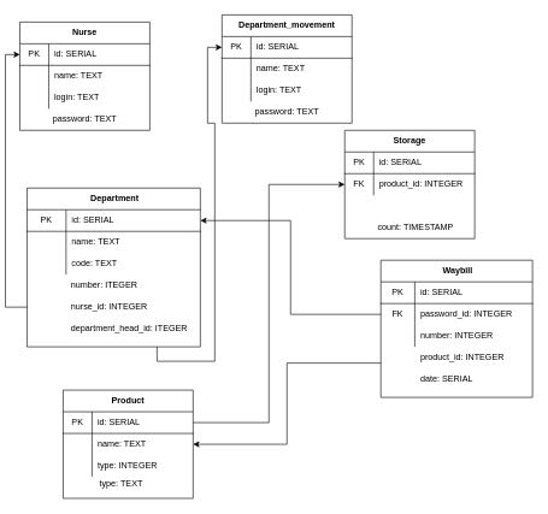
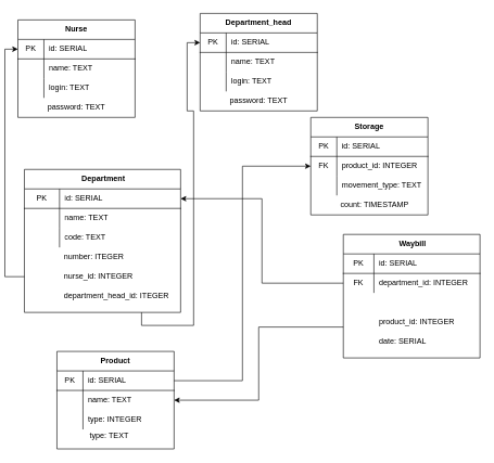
  <mxCell id="0" />
  <mxCell id="1" parent="0" />
  <mxCell id="2" value="" style="group" vertex="1" connectable="0" parent="1"><mxGeometry x="20" y="30" width="180" height="150" as="geometry" /></mxCell>
  <mxCell id="3" value="Nurse" style="shape=table;html=1;whiteSpace=wrap;startSize=30;container=1;collapsible=0;childLayout=tableLayout;fixedRows=1;rowLines=0;fontStyle=1;align=center;" vertex="1" parent="2"><mxGeometry width="180" height="150" as="geometry" /></mxCell>
  <mxCell id="4" value="" style="shape=partialRectangle;html=1;whiteSpace=wrap;collapsible=0;dropTarget=0;pointerEvents=0;fillColor=none;top=0;left=0;bottom=1;right=0;points=[[0,0.5],[1,0.5]];portConstraint=eastwest;" vertex="1" parent="3"><mxGeometry y="30" width="180" height="30" as="geometry" /></mxCell>
  <mxCell id="5" value="PK" style="shape=partialRectangle;html=1;whiteSpace=wrap;connectable=0;fillColor=none;top=0;left=0;bottom=0;right=0;overflow=hidden;" vertex="1" parent="4"><mxGeometry width="40" height="30" as="geometry" /></mxCell>
  <mxCell id="6" value="id: SERIAL" style="shape=partialRectangle;html=1;whiteSpace=wrap;connectable=0;fillColor=none;top=0;left=0;bottom=0;right=0;align=left;spacingLeft=6;overflow=hidden;" vertex="1" parent="4"><mxGeometry x="40" width="140" height="30" as="geometry" /></mxCell>
  <mxCell id="7" value="" style="shape=partialRectangle;html=1;whiteSpace=wrap;collapsible=0;dropTarget=0;pointerEvents=0;fillColor=none;top=0;left=0;bottom=0;right=0;points=[[0,0.5],[1,0.5]];portConstraint=eastwest;" vertex="1" parent="3"><mxGeometry y="60" width="180" height="30" as="geometry" /></mxCell>
  <mxCell id="8" value="" style="shape=partialRectangle;html=1;whiteSpace=wrap;connectable=0;fillColor=none;top=0;left=0;bottom=0;right=0;overflow=hidden;" vertex="1" parent="7"><mxGeometry width="40" height="30" as="geometry" /></mxCell>
  <mxCell id="9" value="name: TEXT" style="shape=partialRectangle;html=1;whiteSpace=wrap;connectable=0;fillColor=none;top=0;left=0;bottom=0;right=0;align=left;spacingLeft=6;overflow=hidden;" vertex="1" parent="7"><mxGeometry x="40" width="140" height="30" as="geometry" /></mxCell>
  <mxCell id="10" value="" style="shape=partialRectangle;html=1;whiteSpace=wrap;collapsible=0;dropTarget=0;pointerEvents=0;fillColor=none;top=0;left=0;bottom=0;right=0;points=[[0,0.5],[1,0.5]];portConstraint=eastwest;" vertex="1" parent="3"><mxGeometry y="90" width="180" height="30" as="geometry" /></mxCell>
  <mxCell id="11" value="" style="shape=partialRectangle;html=1;whiteSpace=wrap;connectable=0;fillColor=none;top=0;left=0;bottom=0;right=0;overflow=hidden;" vertex="1" parent="10"><mxGeometry width="40" height="30" as="geometry" /></mxCell>
  <mxCell id="12" value="login: TEXT" style="shape=partialRectangle;html=1;whiteSpace=wrap;connectable=0;fillColor=none;top=0;left=0;bottom=0;right=0;align=left;spacingLeft=6;overflow=hidden;" vertex="1" parent="10"><mxGeometry x="40" width="140" height="30" as="geometry" /></mxCell>
  <mxCell id="13" value="password: TEXT" style="text;strokeColor=none;fillColor=none;align=left;verticalAlign=top;spacingLeft=4;spacingRight=4;overflow=hidden;rotatable=0;points=[[0,0.5],[1,0.5]];portConstraint=eastwest;" vertex="1" parent="2"><mxGeometry x="40" y="120" width="120" height="26" as="geometry" /></mxCell>
  <mxCell id="14" value="" style="group" vertex="1" connectable="0" parent="1"><mxGeometry x="300" y="20" width="180" height="150" as="geometry" /></mxCell>
- <mxCell id="15" value="Department_movement" style="shape=table;html=1;whiteSpace=wrap;startSize=30;container=1;collapsible=0;childLayout=tableLayout;fixedRows=1;rowLines=0;fontStyle=1;align=center;" vertex="1" parent="14"><mxGeometry width="180" height="150" as="geometry" /></mxCell>
+ <mxCell id="15" value="Department_head" style="shape=table;html=1;whiteSpace=wrap;startSize=30;container=1;collapsible=0;childLayout=tableLayout;fixedRows=1;rowLines=0;fontStyle=1;align=center;" vertex="1" parent="14"><mxGeometry width="180" height="150" as="geometry" /></mxCell>
  <mxCell id="16" value="" style="shape=partialRectangle;html=1;whiteSpace=wrap;collapsible=0;dropTarget=0;pointerEvents=0;fillColor=none;top=0;left=0;bottom=1;right=0;points=[[0,0.5],[1,0.5]];portConstraint=eastwest;" vertex="1" parent="15"><mxGeometry y="30" width="180" height="30" as="geometry" /></mxCell>
  <mxCell id="17" value="PK" style="shape=partialRectangle;html=1;whiteSpace=wrap;connectable=0;fillColor=none;top=0;left=0;bottom=0;right=0;overflow=hidden;" vertex="1" parent="16"><mxGeometry width="40" height="30" as="geometry" /></mxCell>
  <mxCell id="18" value="id: SERIAL" style="shape=partialRectangle;html=1;whiteSpace=wrap;connectable=0;fillColor=none;top=0;left=0;bottom=0;right=0;align=left;spacingLeft=6;overflow=hidden;" vertex="1" parent="16"><mxGeometry x="40" width="140" height="30" as="geometry" /></mxCell>
  <mxCell id="19" value="" style="shape=partialRectangle;html=1;whiteSpace=wrap;collapsible=0;dropTarget=0;pointerEvents=0;fillColor=none;top=0;left=0;bottom=0;right=0;points=[[0,0.5],[1,0.5]];portConstraint=eastwest;" vertex="1" parent="15"><mxGeometry y="60" width="180" height="30" as="geometry" /></mxCell>
  <mxCell id="20" value="" style="shape=partialRectangle;html=1;whiteSpace=wrap;connectable=0;fillColor=none;top=0;left=0;bottom=0;right=0;overflow=hidden;" vertex="1" parent="19"><mxGeometry width="40" height="30" as="geometry" /></mxCell>
  <mxCell id="21" value="name: TEXT" style="shape=partialRectangle;html=1;whiteSpace=wrap;connectable=0;fillColor=none;top=0;left=0;bottom=0;right=0;align=left;spacingLeft=6;overflow=hidden;" vertex="1" parent="19"><mxGeometry x="40" width="140" height="30" as="geometry" /></mxCell>
  <mxCell id="22" value="" style="shape=partialRectangle;html=1;whiteSpace=wrap;collapsible=0;dropTarget=0;pointerEvents=0;fillColor=none;top=0;left=0;bottom=0;right=0;points=[[0,0.5],[1,0.5]];portConstraint=eastwest;" vertex="1" parent="15"><mxGeometry y="90" width="180" height="30" as="geometry" /></mxCell>
  <mxCell id="23" value="" style="shape=partialRectangle;html=1;whiteSpace=wrap;connectable=0;fillColor=none;top=0;left=0;bottom=0;right=0;overflow=hidden;" vertex="1" parent="22"><mxGeometry width="40" height="30" as="geometry" /></mxCell>
  <mxCell id="24" value="login: TEXT" style="shape=partialRectangle;html=1;whiteSpace=wrap;connectable=0;fillColor=none;top=0;left=0;bottom=0;right=0;align=left;spacingLeft=6;overflow=hidden;" vertex="1" parent="22"><mxGeometry x="40" width="140" height="30" as="geometry" /></mxCell>
  <mxCell id="25" value="password: TEXT" style="text;strokeColor=none;fillColor=none;align=left;verticalAlign=top;spacingLeft=4;spacingRight=4;overflow=hidden;rotatable=0;points=[[0,0.5],[1,0.5]];portConstraint=eastwest;" vertex="1" parent="14"><mxGeometry x="40" y="120" width="100" height="26" as="geometry" /></mxCell>
  <mxCell id="26" value="" style="group" vertex="1" connectable="0" parent="1"><mxGeometry x="80" y="540" width="180" height="150" as="geometry" /></mxCell>
  <mxCell id="27" value="Product" style="shape=table;html=1;whiteSpace=wrap;startSize=30;container=1;collapsible=0;childLayout=tableLayout;fixedRows=1;rowLines=0;fontStyle=1;align=center;" vertex="1" parent="26"><mxGeometry width="180" height="150" as="geometry" /></mxCell>
  <mxCell id="28" value="" style="shape=partialRectangle;html=1;whiteSpace=wrap;collapsible=0;dropTarget=0;pointerEvents=0;fillColor=none;top=0;left=0;bottom=1;right=0;points=[[0,0.5],[1,0.5]];portConstraint=eastwest;" vertex="1" parent="27"><mxGeometry y="30" width="180" height="30" as="geometry" /></mxCell>
  <mxCell id="29" value="PK" style="shape=partialRectangle;html=1;whiteSpace=wrap;connectable=0;fillColor=none;top=0;left=0;bottom=0;right=0;overflow=hidden;" vertex="1" parent="28"><mxGeometry width="40" height="30" as="geometry" /></mxCell>
  <mxCell id="30" value="id: SERIAL" style="shape=partialRectangle;html=1;whiteSpace=wrap;connectable=0;fillColor=none;top=0;left=0;bottom=0;right=0;align=left;spacingLeft=6;overflow=hidden;" vertex="1" parent="28"><mxGeometry x="40" width="140" height="30" as="geometry" /></mxCell>
  <mxCell id="31" value="" style="shape=partialRectangle;html=1;whiteSpace=wrap;collapsible=0;dropTarget=0;pointerEvents=0;fillColor=none;top=0;left=0;bottom=0;right=0;points=[[0,0.5],[1,0.5]];portConstraint=eastwest;" vertex="1" parent="27"><mxGeometry y="60" width="180" height="30" as="geometry" /></mxCell>
  <mxCell id="32" value="" style="shape=partialRectangle;html=1;whiteSpace=wrap;connectable=0;fillColor=none;top=0;left=0;bottom=0;right=0;overflow=hidden;" vertex="1" parent="31"><mxGeometry width="40" height="30" as="geometry" /></mxCell>
  <mxCell id="33" value="name: TEXT" style="shape=partialRectangle;html=1;whiteSpace=wrap;connectable=0;fillColor=none;top=0;left=0;bottom=0;right=0;align=left;spacingLeft=6;overflow=hidden;" vertex="1" parent="31"><mxGeometry x="40" width="140" height="30" as="geometry" /></mxCell>
  <mxCell id="34" value="" style="shape=partialRectangle;html=1;whiteSpace=wrap;collapsible=0;dropTarget=0;pointerEvents=0;fillColor=none;top=0;left=0;bottom=0;right=0;points=[[0,0.5],[1,0.5]];portConstraint=eastwest;" vertex="1" parent="27"><mxGeometry y="90" width="180" height="30" as="geometry" /></mxCell>
  <mxCell id="35" value="" style="shape=partialRectangle;html=1;whiteSpace=wrap;connectable=0;fillColor=none;top=0;left=0;bottom=0;right=0;overflow=hidden;" vertex="1" parent="34"><mxGeometry width="40" height="30" as="geometry" /></mxCell>
  <mxCell id="36" value="type: INTEGER" style="shape=partialRectangle;html=1;whiteSpace=wrap;connectable=0;fillColor=none;top=0;left=0;bottom=0;right=0;align=left;spacingLeft=6;overflow=hidden;" vertex="1" parent="34"><mxGeometry x="40" width="140" height="30" as="geometry" /></mxCell>
  <mxCell id="37" value="type: TEXT" style="text;html=1;align=center;verticalAlign=middle;resizable=0;points=[];autosize=1;" vertex="1" parent="26"><mxGeometry x="40" y="120" width="80" height="20" as="geometry" /></mxCell>
  <mxCell id="38" style="edgeStyle=orthogonalEdgeStyle;rounded=0;orthogonalLoop=1;jettySize=auto;html=1;exitX=1;exitY=0.5;exitDx=0;exitDy=0;entryX=0;entryY=0.5;entryDx=0;entryDy=0;" edge="1" parent="1" source="28" target="44"><mxGeometry relative="1" as="geometry" /></mxCell>
  <mxCell id="39" value="" style="group" vertex="1" connectable="0" parent="1"><mxGeometry x="470" y="180" width="180" height="150" as="geometry" /></mxCell>
  <mxCell id="40" value="Storage" style="shape=table;html=1;whiteSpace=wrap;startSize=30;container=1;collapsible=0;childLayout=tableLayout;fixedRows=1;rowLines=0;fontStyle=1;align=center;" vertex="1" parent="39"><mxGeometry width="180" height="150" as="geometry" /></mxCell>
  <mxCell id="41" value="" style="shape=partialRectangle;html=1;whiteSpace=wrap;collapsible=0;dropTarget=0;pointerEvents=0;fillColor=none;top=0;left=0;bottom=1;right=0;points=[[0,0.5],[1,0.5]];portConstraint=eastwest;" vertex="1" parent="40"><mxGeometry y="30" width="180" height="30" as="geometry" /></mxCell>
  <mxCell id="42" value="PK" style="shape=partialRectangle;html=1;whiteSpace=wrap;connectable=0;fillColor=none;top=0;left=0;bottom=0;right=0;overflow=hidden;" vertex="1" parent="41"><mxGeometry width="40" height="30" as="geometry" /></mxCell>
  <mxCell id="43" value="id: SERIAL" style="shape=partialRectangle;html=1;whiteSpace=wrap;connectable=0;fillColor=none;top=0;left=0;bottom=0;right=0;align=left;spacingLeft=6;overflow=hidden;" vertex="1" parent="41"><mxGeometry x="40" width="140" height="30" as="geometry" /></mxCell>
  <mxCell id="44" value="" style="shape=partialRectangle;html=1;whiteSpace=wrap;collapsible=0;dropTarget=0;pointerEvents=0;fillColor=none;top=0;left=0;bottom=0;right=0;points=[[0,0.5],[1,0.5]];portConstraint=eastwest;" vertex="1" parent="40"><mxGeometry y="60" width="180" height="30" as="geometry" /></mxCell>
  <mxCell id="45" value="FK" style="shape=partialRectangle;html=1;whiteSpace=wrap;connectable=0;fillColor=none;top=0;left=0;bottom=0;right=0;overflow=hidden;" vertex="1" parent="44"><mxGeometry width="40" height="30" as="geometry" /></mxCell>
  <mxCell id="46" value="product_id: INTEGER" style="shape=partialRectangle;html=1;whiteSpace=wrap;connectable=0;fillColor=none;top=0;left=0;bottom=0;right=0;align=left;spacingLeft=6;overflow=hidden;" vertex="1" parent="44"><mxGeometry x="40" width="140" height="30" as="geometry" /></mxCell>
  <mxCell id="47" value="" style="shape=partialRectangle;html=1;whiteSpace=wrap;collapsible=0;dropTarget=0;pointerEvents=0;fillColor=none;top=0;left=0;bottom=0;right=0;points=[[0,0.5],[1,0.5]];portConstraint=eastwest;" vertex="1" parent="40"><mxGeometry y="90" width="180" height="30" as="geometry" /></mxCell>
  <mxCell id="48" value="" style="shape=partialRectangle;html=1;whiteSpace=wrap;connectable=0;fillColor=none;top=0;left=0;bottom=0;right=0;overflow=hidden;" vertex="1" parent="47"><mxGeometry width="40" height="30" as="geometry" /></mxCell>
+ <mxCell id="49" value="movement_type: TEXT" style="shape=partialRectangle;html=1;whiteSpace=wrap;connectable=0;fillColor=none;top=0;left=0;bottom=0;right=0;align=left;spacingLeft=6;overflow=hidden;" vertex="1" parent="47"><mxGeometry x="40" width="140" height="30" as="geometry" /></mxCell>
  <mxCell id="50" value="count: TIMESTAMP" style="text;strokeColor=none;fillColor=none;align=left;verticalAlign=top;spacingLeft=4;spacingRight=4;overflow=hidden;rotatable=0;points=[[0,0.5],[1,0.5]];portConstraint=eastwest;" vertex="1" parent="39"><mxGeometry x="40" y="120" width="130" height="26" as="geometry" /></mxCell>
  <mxCell id="51" value="" style="group" vertex="1" connectable="0" parent="1"><mxGeometry x="30" y="260" width="240" height="220" as="geometry" /></mxCell>
  <mxCell id="52" value="&amp;nbsp;Department" style="shape=table;html=1;whiteSpace=wrap;startSize=30;container=1;collapsible=0;childLayout=tableLayout;fixedRows=1;rowLines=0;fontStyle=1;align=center;" vertex="1" parent="51"><mxGeometry width="240" height="220" as="geometry" /></mxCell>
  <mxCell id="53" value="" style="shape=partialRectangle;html=1;whiteSpace=wrap;collapsible=0;dropTarget=0;pointerEvents=0;fillColor=none;top=0;left=0;bottom=1;right=0;points=[[0,0.5],[1,0.5]];portConstraint=eastwest;" vertex="1" parent="52"><mxGeometry y="30" width="240" height="30" as="geometry" /></mxCell>
  <mxCell id="54" value="PK" style="shape=partialRectangle;html=1;whiteSpace=wrap;connectable=0;fillColor=none;top=0;left=0;bottom=0;right=0;overflow=hidden;" vertex="1" parent="53"><mxGeometry width="54" height="30" as="geometry" /></mxCell>
  <mxCell id="55" value="id: SERIAL" style="shape=partialRectangle;html=1;whiteSpace=wrap;connectable=0;fillColor=none;top=0;left=0;bottom=0;right=0;align=left;spacingLeft=6;overflow=hidden;" vertex="1" parent="53"><mxGeometry x="54" width="186" height="30" as="geometry" /></mxCell>
  <mxCell id="56" value="" style="shape=partialRectangle;html=1;whiteSpace=wrap;collapsible=0;dropTarget=0;pointerEvents=0;fillColor=none;top=0;left=0;bottom=0;right=0;points=[[0,0.5],[1,0.5]];portConstraint=eastwest;" vertex="1" parent="52"><mxGeometry y="60" width="240" height="30" as="geometry" /></mxCell>
  <mxCell id="57" value="" style="shape=partialRectangle;html=1;whiteSpace=wrap;connectable=0;fillColor=none;top=0;left=0;bottom=0;right=0;overflow=hidden;" vertex="1" parent="56"><mxGeometry width="54" height="30" as="geometry" /></mxCell>
  <mxCell id="58" value="name: TEXT" style="shape=partialRectangle;html=1;whiteSpace=wrap;connectable=0;fillColor=none;top=0;left=0;bottom=0;right=0;align=left;spacingLeft=6;overflow=hidden;" vertex="1" parent="56"><mxGeometry x="54" width="186" height="30" as="geometry" /></mxCell>
  <mxCell id="59" value="" style="shape=partialRectangle;html=1;whiteSpace=wrap;collapsible=0;dropTarget=0;pointerEvents=0;fillColor=none;top=0;left=0;bottom=0;right=0;points=[[0,0.5],[1,0.5]];portConstraint=eastwest;" vertex="1" parent="52"><mxGeometry y="90" width="240" height="30" as="geometry" /></mxCell>
  <mxCell id="60" value="" style="shape=partialRectangle;html=1;whiteSpace=wrap;connectable=0;fillColor=none;top=0;left=0;bottom=0;right=0;overflow=hidden;" vertex="1" parent="59"><mxGeometry width="54" height="30" as="geometry" /></mxCell>
  <mxCell id="61" value="code: TEXT" style="shape=partialRectangle;html=1;whiteSpace=wrap;connectable=0;fillColor=none;top=0;left=0;bottom=0;right=0;align=left;spacingLeft=6;overflow=hidden;" vertex="1" parent="59"><mxGeometry x="54" width="186" height="30" as="geometry" /></mxCell>
  <mxCell id="62" value="number: ITEGER" style="shape=partialRectangle;html=1;whiteSpace=wrap;connectable=0;fillColor=none;top=0;left=0;bottom=0;right=0;align=left;spacingLeft=6;overflow=hidden;" vertex="1" parent="51"><mxGeometry x="53.333" y="120" width="186.667" height="30" as="geometry" /></mxCell>
  <mxCell id="63" value="nurse_id: INTEGER&lt;span style=&quot;color: rgba(0 , 0 , 0 , 0) ; font-family: monospace ; font-size: 0px&quot;&gt;%3CmxGraphModel%3E%3Croot%3E%3CmxCell%20id%3D%220%22%2F%3E%3CmxCell%20id%3D%221%22%20parent%3D%220%22%2F%3E%3CmxCell%20id%3D%222%22%20value%3D%22adress%3A%20TEXT%22%20style%3D%22shape%3DpartialRectangle%3Bhtml%3D1%3BwhiteSpace%3Dwrap%3Bconnectable%3D0%3BfillColor%3Dnone%3Btop%3D0%3Bleft%3D0%3Bbottom%3D0%3Bright%3D0%3Balign%3Dleft%3BspacingLeft%3D6%3Boverflow%3Dhidden%3B%22%20vertex%3D%221%22%20parent%3D%221%22%3E%3CmxGeometry%20x%3D%22170%22%20y%3D%22640%22%20width%3D%22140%22%20height%3D%2230%22%20as%3D%22geometry%22%2F%3E%3C%2FmxCell%3E%3C%2Froot%3E%3C%2FmxGraphModel%3E&lt;/span&gt;" style="shape=partialRectangle;html=1;whiteSpace=wrap;connectable=0;fillColor=none;top=0;left=0;bottom=0;right=0;align=left;spacingLeft=6;overflow=hidden;" vertex="1" parent="51"><mxGeometry x="53.333" y="150" width="186.667" height="30" as="geometry" /></mxCell>
  <mxCell id="64" value="department_head_id: ITEGER" style="shape=partialRectangle;html=1;whiteSpace=wrap;connectable=0;fillColor=none;top=0;left=0;bottom=0;right=0;align=left;spacingLeft=6;overflow=hidden;" vertex="1" parent="51"><mxGeometry x="53.333" y="180" width="186.667" height="30" as="geometry" /></mxCell>
  <mxCell id="65" style="edgeStyle=orthogonalEdgeStyle;rounded=0;orthogonalLoop=1;jettySize=auto;html=1;exitX=0;exitY=0.75;exitDx=0;exitDy=0;entryX=0;entryY=0.5;entryDx=0;entryDy=0;" edge="1" parent="1" source="52" target="4"><mxGeometry relative="1" as="geometry" /></mxCell>
  <mxCell id="66" style="edgeStyle=orthogonalEdgeStyle;rounded=0;orthogonalLoop=1;jettySize=auto;html=1;exitX=0.75;exitY=1;exitDx=0;exitDy=0;entryX=0;entryY=0.5;entryDx=0;entryDy=0;" edge="1" parent="1" source="52" target="16"><mxGeometry relative="1" as="geometry" /></mxCell>
  <mxCell id="67" style="edgeStyle=orthogonalEdgeStyle;rounded=0;orthogonalLoop=1;jettySize=auto;html=1;exitX=0;exitY=0.5;exitDx=0;exitDy=0;entryX=1;entryY=0.5;entryDx=0;entryDy=0;" edge="1" parent="1" source="73" target="53"><mxGeometry relative="1" as="geometry" /></mxCell>
  <mxCell id="68" value="" style="group" vertex="1" connectable="0" parent="1"><mxGeometry x="520" y="360" width="210" height="190" as="geometry" /></mxCell>
  <mxCell id="69" value="&amp;nbsp;Waybill" style="shape=table;html=1;whiteSpace=wrap;startSize=30;container=1;collapsible=0;childLayout=tableLayout;fixedRows=1;rowLines=0;fontStyle=1;align=center;" vertex="1" parent="68"><mxGeometry width="210" height="190" as="geometry" /></mxCell>
  <mxCell id="70" value="" style="shape=partialRectangle;html=1;whiteSpace=wrap;collapsible=0;dropTarget=0;pointerEvents=0;fillColor=none;top=0;left=0;bottom=1;right=0;points=[[0,0.5],[1,0.5]];portConstraint=eastwest;" vertex="1" parent="69"><mxGeometry y="30" width="210" height="30" as="geometry" /></mxCell>
  <mxCell id="71" value="PK" style="shape=partialRectangle;html=1;whiteSpace=wrap;connectable=0;fillColor=none;top=0;left=0;bottom=0;right=0;overflow=hidden;" vertex="1" parent="70"><mxGeometry width="47" height="30" as="geometry" /></mxCell>
  <mxCell id="72" value="id: SERIAL" style="shape=partialRectangle;html=1;whiteSpace=wrap;connectable=0;fillColor=none;top=0;left=0;bottom=0;right=0;align=left;spacingLeft=6;overflow=hidden;" vertex="1" parent="70"><mxGeometry x="47" width="163" height="30" as="geometry" /></mxCell>
  <mxCell id="73" value="" style="shape=partialRectangle;html=1;whiteSpace=wrap;collapsible=0;dropTarget=0;pointerEvents=0;fillColor=none;top=0;left=0;bottom=0;right=0;points=[[0,0.5],[1,0.5]];portConstraint=eastwest;" vertex="1" parent="69"><mxGeometry y="60" width="210" height="30" as="geometry" /></mxCell>
  <mxCell id="74" value="FK" style="shape=partialRectangle;html=1;whiteSpace=wrap;connectable=0;fillColor=none;top=0;left=0;bottom=0;right=0;overflow=hidden;" vertex="1" parent="73"><mxGeometry width="47" height="30" as="geometry" /></mxCell>
- <mxCell id="75" value="password_id: INTEGER" style="shape=partialRectangle;html=1;whiteSpace=wrap;connectable=0;fillColor=none;top=0;left=0;bottom=0;right=0;align=left;spacingLeft=6;overflow=hidden;" vertex="1" parent="73"><mxGeometry x="47" width="163" height="30" as="geometry" /></mxCell>
+ <mxCell id="75" value="department_id: INTEGER" style="shape=partialRectangle;html=1;whiteSpace=wrap;connectable=0;fillColor=none;top=0;left=0;bottom=0;right=0;align=left;spacingLeft=6;overflow=hidden;" vertex="1" parent="73"><mxGeometry x="47" width="163" height="30" as="geometry" /></mxCell>
  <mxCell id="76" value="" style="shape=partialRectangle;html=1;whiteSpace=wrap;collapsible=0;dropTarget=0;pointerEvents=0;fillColor=none;top=0;left=0;bottom=0;right=0;points=[[0,0.5],[1,0.5]];portConstraint=eastwest;" vertex="1" parent="69"><mxGeometry y="90" width="210" height="30" as="geometry" /></mxCell>
  <mxCell id="77" value="" style="shape=partialRectangle;html=1;whiteSpace=wrap;connectable=0;fillColor=none;top=0;left=0;bottom=0;right=0;overflow=hidden;" vertex="1" parent="76"><mxGeometry width="47" height="30" as="geometry" /></mxCell>
- <mxCell id="78" value="number: INTEGER" style="shape=partialRectangle;html=1;whiteSpace=wrap;connectable=0;fillColor=none;top=0;left=0;bottom=0;right=0;align=left;spacingLeft=6;overflow=hidden;" vertex="1" parent="76"><mxGeometry x="47" width="163" height="30" as="geometry" /></mxCell>
  <mxCell id="79" value="product_id: INTEGER" style="shape=partialRectangle;html=1;whiteSpace=wrap;connectable=0;fillColor=none;top=0;left=0;bottom=0;right=0;align=left;spacingLeft=6;overflow=hidden;" vertex="1" parent="68"><mxGeometry x="47" y="120" width="163" height="30" as="geometry" /></mxCell>
  <mxCell id="80" value="date: SERIAL" style="shape=partialRectangle;html=1;whiteSpace=wrap;connectable=0;fillColor=none;top=0;left=0;bottom=0;right=0;align=left;spacingLeft=6;overflow=hidden;" vertex="1" parent="68"><mxGeometry x="47" y="150" width="163" height="30" as="geometry" /></mxCell>
  <mxCell id="81" style="edgeStyle=orthogonalEdgeStyle;rounded=0;orthogonalLoop=1;jettySize=auto;html=1;exitX=0;exitY=0.75;exitDx=0;exitDy=0;entryX=1;entryY=0.5;entryDx=0;entryDy=0;" edge="1" parent="1" source="69" target="31"><mxGeometry relative="1" as="geometry" /></mxCell>
